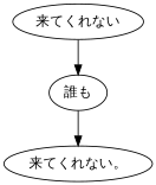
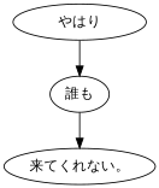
  digraph {
-   n1 [label="来てくれない"]
+   n1 [label="やはり"]
    n2 [label="誰も"]
    n3 [label="来てくれない。"]
    n1 -> n2
    n2 -> n3
  }
